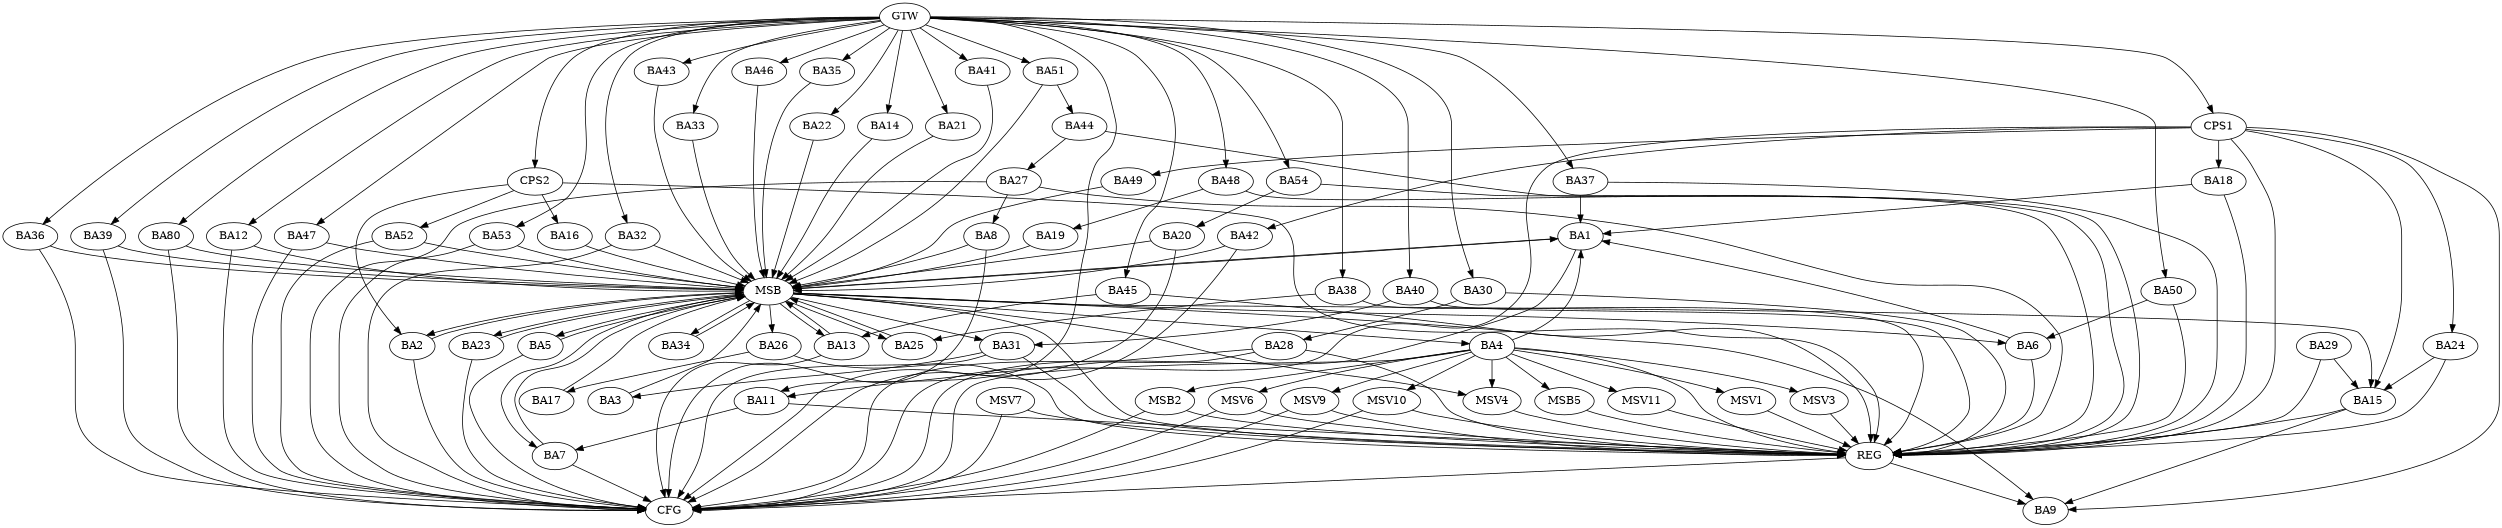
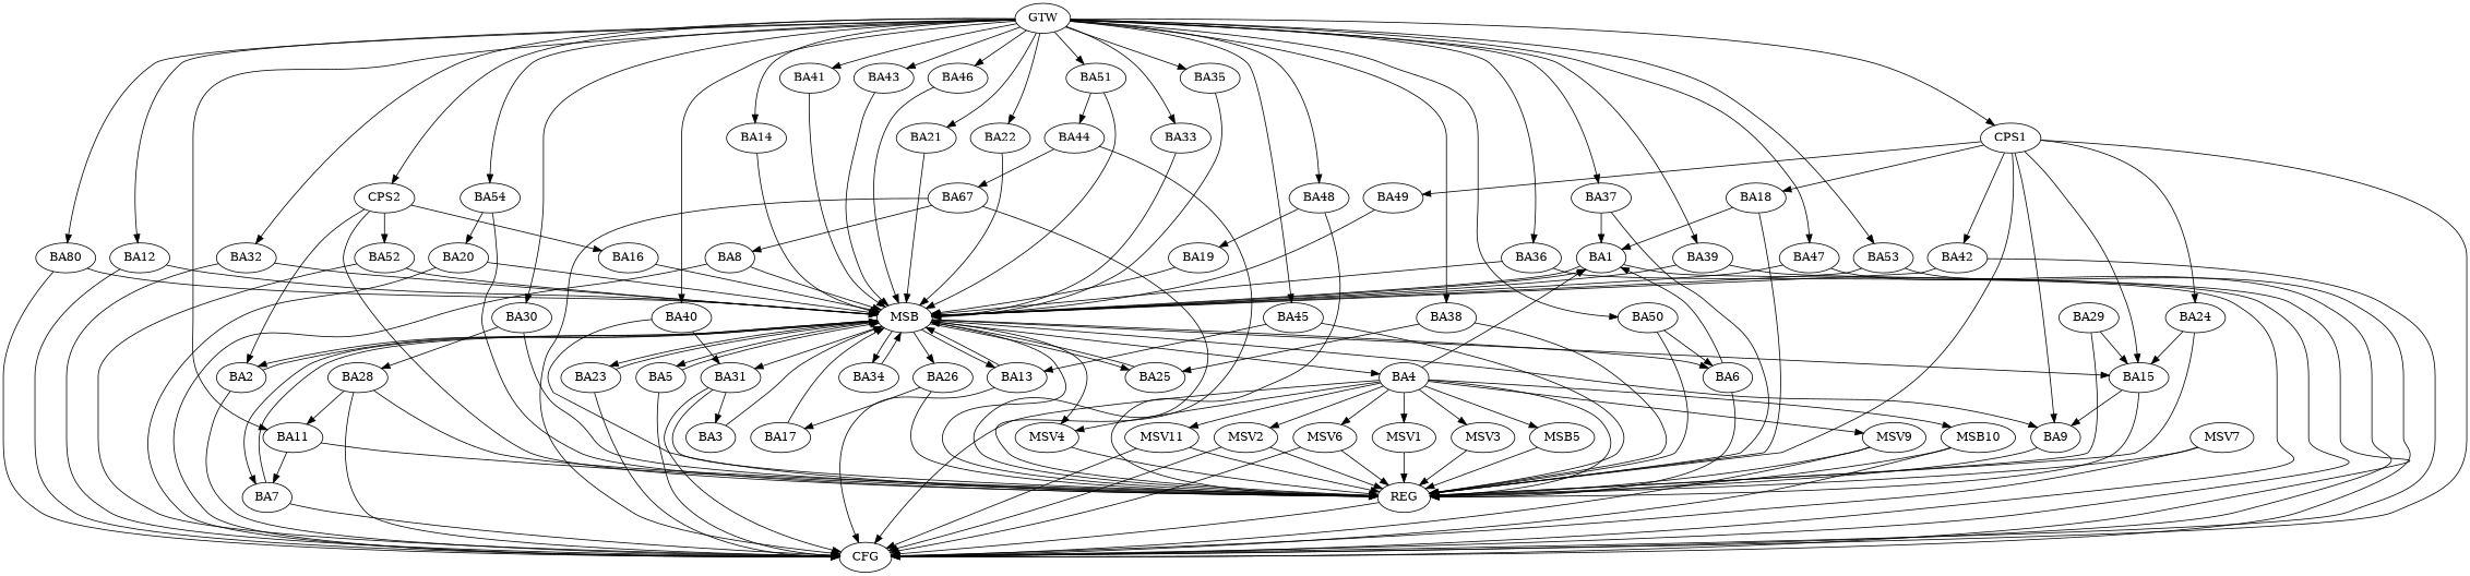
  strict digraph {
    n1 [label=BA1]
    n2 [label=MSB]
    n3 [label=CFG]
    n4 [label=BA2]
    n5 [label=BA4]
    n6 [label=REG]
    n7 [label=MSV4]
    n8 [label=BA5]
    n9 [label=BA6]
    n10 [label=BA7]
    n11 [label=BA9]
    n12 [label=BA13]
    n13 [label=BA15]
    n14 [label=BA23]
    n15 [label=BA25]
    n16 [label=BA26]
    n17 [label=BA31]
    n18 [label=BA34]
    n19 [label=BA3]
    n20 [label=MSV1]
-   n21 [label=MSB2]
+   n21 [label=MSV2]
    n22 [label=MSV3]
    n23 [label=MSB5]
    n24 [label=MSV6]
    n25 [label=MSV9]
-   n26 [label=MSV10]
+   n26 [label=MSB10]
    n27 [label=MSV11]
    n28 [label=MSV7]
    n29 [label=BA8]
    n30 [label=BA80]
    n31 [label=BA11]
    n32 [label=BA12]
    n33 [label=BA14]
    n34 [label=BA16]
    n35 [label=BA17]
    n36 [label=BA18]
    n37 [label=BA19]
    n38 [label=BA20]
    n39 [label=BA21]
    n40 [label=BA22]
    n41 [label=BA24]
-   n42 [label=BA27]
+   n42 [label=BA67]
    n43 [label=BA28]
    n44 [label=BA29]
    n45 [label=BA30]
    n46 [label=BA32]
    n47 [label=BA33]
    n48 [label=BA35]
    n49 [label=BA36]
    n50 [label=BA37]
    n51 [label=BA38]
    n52 [label=BA39]
    n53 [label=BA40]
    n54 [label=BA41]
    n55 [label=BA42]
    n56 [label=BA43]
    n57 [label=BA44]
    n58 [label=BA45]
    n59 [label=BA46]
    n60 [label=BA47]
    n61 [label=BA48]
    n62 [label=BA49]
    n63 [label=BA50]
    n64 [label=BA51]
    n65 [label=BA52]
    n66 [label=BA53]
    n67 [label=BA54]
    n68 [label=CPS1]
    n69 [label=CPS2]
    n70 [label=GTW]
    n1 -> n2
    n1 -> n3
    n2 -> n1
    n2 -> n4
    n2 -> n5
    n2 -> n6
    n2 -> n7
    n2 -> n8
    n2 -> n9
    n2 -> n10
    n2 -> n11
    n2 -> n12
    n2 -> n13
    n2 -> n14
    n2 -> n15
    n2 -> n16
    n2 -> n17
    n2 -> n18
    n4 -> n2
    n4 -> n3
    n5 -> n1
    n5 -> n3
    n5 -> n6
    n5 -> n7
    n5 -> n20
    n5 -> n21
    n5 -> n22
    n5 -> n23
    n5 -> n24
    n5 -> n25
    n5 -> n26
    n5 -> n27
    n6 -> n3
    n7 -> n6
    n8 -> n2
    n8 -> n3
    n9 -> n1
    n9 -> n6
    n10 -> n2
    n10 -> n3
-   n6 -> n11
+   n11 -> n6
    n12 -> n2
    n12 -> n3
    n13 -> n6
    n13 -> n11
    n14 -> n2
    n14 -> n3
    n15 -> n2
    n16 -> n6
    n16 -> n35
    n17 -> n3
    n17 -> n6
    n17 -> n19
    n18 -> n2
    n19 -> n2
    n20 -> n6
    n21 -> n3
    n21 -> n6
    n22 -> n6
    n23 -> n6
    n24 -> n3
    n24 -> n6
    n25 -> n3
    n25 -> n6
    n26 -> n3
    n26 -> n6
+   n27 -> n3
    n27 -> n6
    n28 -> n3
    n28 -> n6
    n29 -> n2
    n29 -> n3
    n30 -> n2
    n30 -> n3
    n31 -> n6
    n31 -> n10
    n32 -> n2
    n32 -> n3
    n33 -> n2
    n34 -> n2
    n35 -> n2
    n36 -> n1
    n36 -> n6
    n37 -> n2
    n38 -> n2
    n38 -> n3
    n39 -> n2
    n40 -> n2
    n41 -> n6
    n41 -> n13
    n42 -> n3
    n42 -> n6
    n42 -> n29
    n43 -> n3
    n43 -> n6
    n43 -> n31
    n44 -> n6
    n44 -> n13
    n45 -> n6
    n45 -> n43
    n46 -> n2
    n46 -> n3
    n47 -> n2
    n48 -> n2
    n49 -> n2
    n49 -> n3
    n50 -> n1
    n50 -> n6
    n51 -> n6
    n51 -> n15
    n52 -> n2
    n52 -> n3
    n53 -> n6
    n53 -> n17
    n54 -> n2
    n55 -> n2
    n55 -> n3
    n56 -> n2
    n57 -> n6
    n57 -> n42
    n58 -> n6
    n58 -> n12
    n59 -> n2
    n60 -> n2
    n60 -> n3
    n61 -> n6
    n61 -> n37
    n62 -> n2
    n63 -> n6
    n63 -> n9
    n64 -> n2
    n64 -> n57
    n65 -> n2
    n65 -> n3
    n66 -> n2
    n66 -> n3
    n67 -> n6
    n67 -> n38
    n68 -> n3
    n68 -> n6
    n68 -> n11
    n68 -> n13
    n68 -> n36
    n68 -> n41
    n68 -> n55
    n68 -> n62
    n69 -> n4
    n69 -> n6
    n69 -> n34
    n69 -> n65
    n70 -> n30
    n70 -> n31
    n70 -> n32
    n70 -> n33
    n70 -> n39
    n70 -> n40
    n70 -> n45
    n70 -> n46
    n70 -> n47
    n70 -> n48
    n70 -> n49
    n70 -> n50
    n70 -> n51
    n70 -> n52
    n70 -> n53
    n70 -> n54
    n70 -> n56
    n70 -> n58
    n70 -> n59
    n70 -> n60
    n70 -> n61
    n70 -> n63
    n70 -> n64
    n70 -> n66
    n70 -> n67
    n70 -> n68
    n70 -> n69
  }
